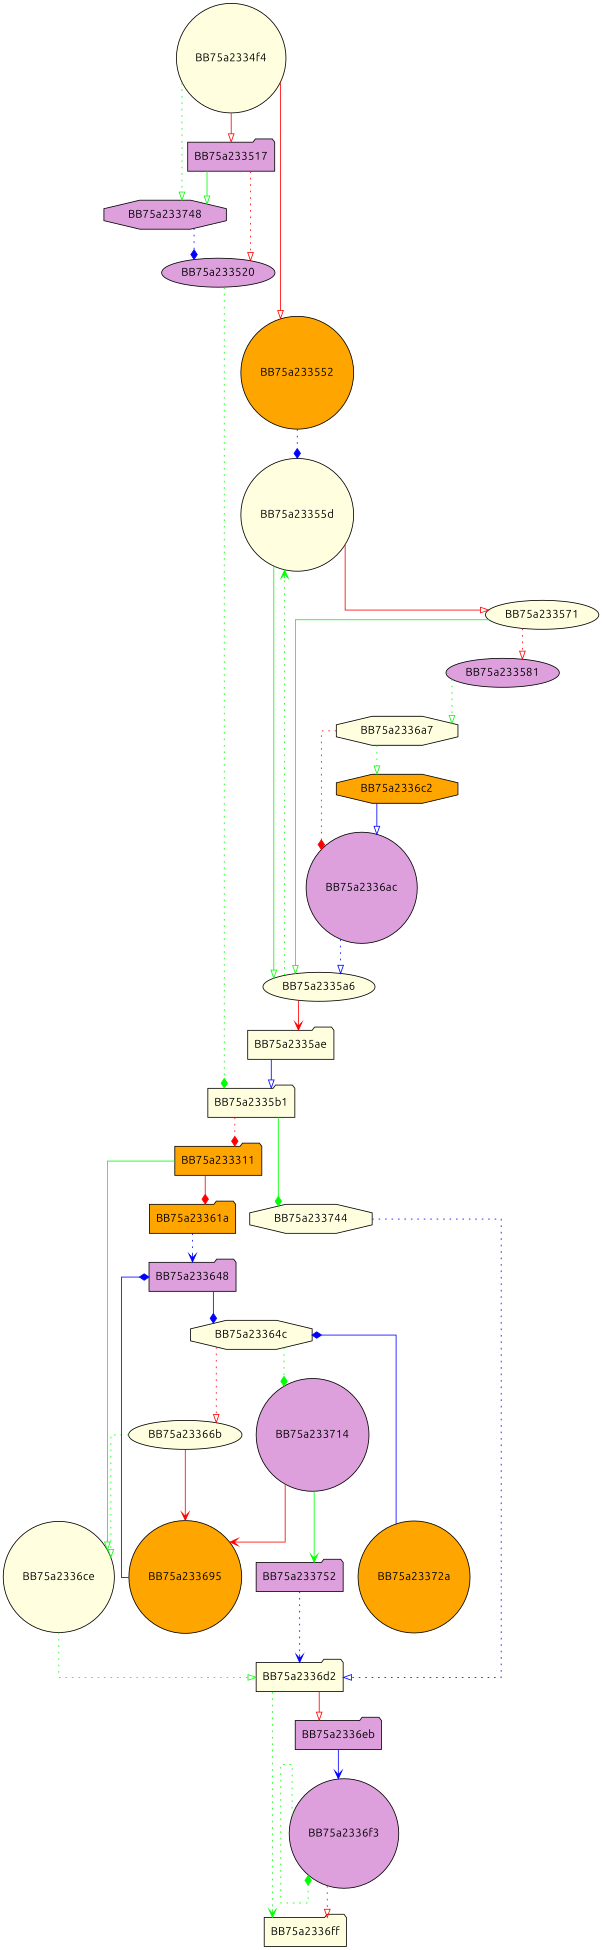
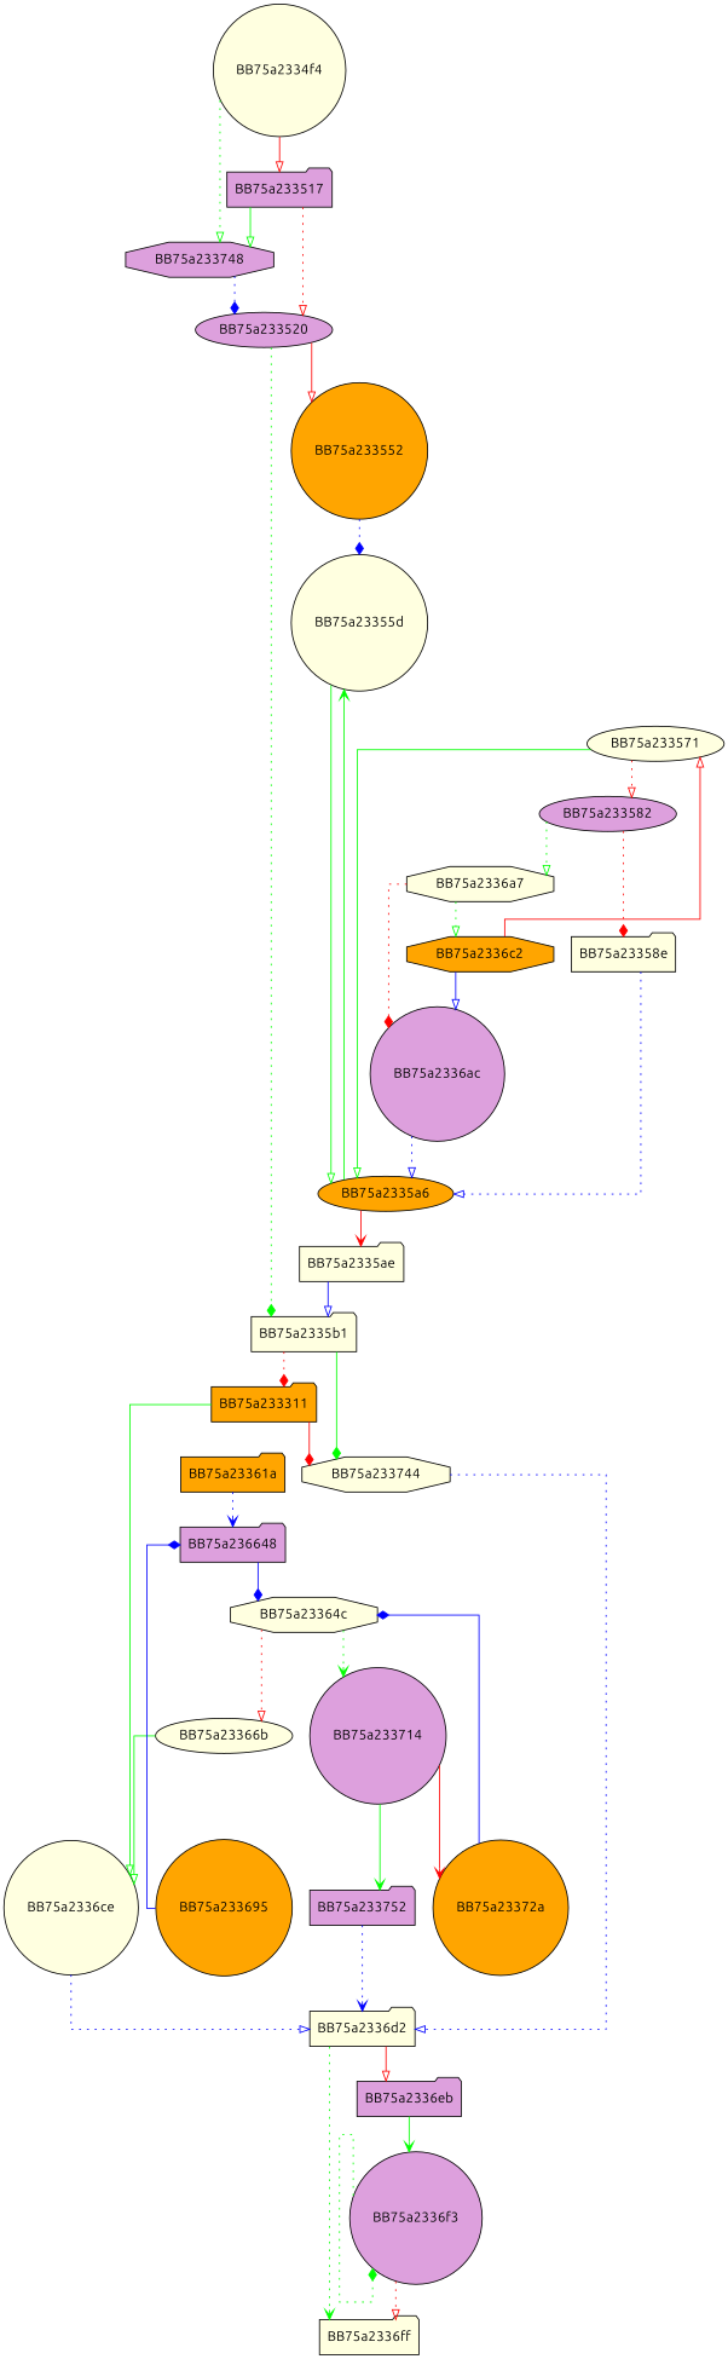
  digraph {
    fontname=Ubuntu
    splines=ortho
    node [fillcolor=lightyellow fontname=Ubuntu shape=folder style=filled]
    edge [arrowhead=onormal color=green fontname=Ubuntu style=dotted]
    BB75a2334f4 [shape=circle]
    BB75a233748 [fillcolor=plum shape=octagon]
    BB75a233517 [fillcolor=plum]
    BB75a233520 [fillcolor=plum shape=ellipse]
    BB75a2335b1
    BB75a233552 [fillcolor=orange shape=circle]
    BB75a233744 [shape=octagon]
    n8 [fillcolor=orange label=BB75a233311]
    BB75a23355d [shape=circle]
    BB75a2336d2
    BB75a2336ce [shape=circle]
    BB75a23361a [fillcolor=orange]
-   BB75a2335a6 [shape=ellipse]
+   BB75a2335a6 [fillcolor=orange shape=ellipse]
    BB75a233571 [shape=ellipse]
    BB75a2335ae
-   BB75a233582 [fillcolor=plum shape=ellipse label=BB75a233581]
+   BB75a233582 [fillcolor=plum shape=ellipse]
    BB75a2336a7 [shape=octagon]
+   BB75a23358e
    BB75a2336c2 [fillcolor=orange shape=octagon]
    BB75a2336ac [fillcolor=plum shape=circle]
    BB75a2336ff
    BB75a2336eb [fillcolor=plum]
-   BB75a233648 [fillcolor=plum]
+   BB75a233648 [fillcolor=plum label=BB75a236648]
    BB75a23364c [shape=octagon]
    BB75a233714 [fillcolor=plum shape=circle]
    BB75a23366b [shape=ellipse]
    BB75a233752 [fillcolor=plum]
    BB75a23372a [fillcolor=orange shape=circle]
    BB75a233695 [fillcolor=orange shape=circle]
    BB75a2336f3 [fillcolor=plum shape=circle]
    BB75a2334f4 -> BB75a233748
    BB75a2334f4 -> BB75a233517 [color=red style=solid]
    BB75a233748 -> BB75a233520 [arrowhead=diamond color=blue]
    BB75a233517 -> BB75a233748 [style=solid]
    BB75a233517 -> BB75a233520 [color=red]
    BB75a233520 -> BB75a2335b1 [arrowhead=diamond]
-   BB75a2334f4 -> BB75a233552 [color=red style=solid]
+   BB75a233520 -> BB75a233552 [color=red style=solid]
    BB75a2335b1 -> BB75a233744 [arrowhead=diamond style=solid]
    BB75a2335b1 -> n8 [arrowhead=diamond color=red]
    BB75a233552 -> BB75a23355d [arrowhead=diamond color=blue]
    BB75a233744 -> BB75a2336d2 [color=blue]
    n8 -> BB75a2336ce [style=solid]
-   n8 -> BB75a23361a [arrowhead=diamond color=red style=solid]
+   n8 -> BB75a233744 [arrowhead=diamond color=red style=solid]
    BB75a23355d -> BB75a2335a6 [style=solid]
-   BB75a23355d -> BB75a233571 [color=red style=solid]
+   BB75a2336c2 -> BB75a233571 [color=red style=solid]
    BB75a2336d2 -> BB75a2336ff [arrowhead=vee]
    BB75a2336d2 -> BB75a2336eb [color=red style=solid]
-   BB75a2336ce -> BB75a2336d2
+   BB75a2336ce -> BB75a2336d2 [color=blue]
    BB75a23361a -> BB75a233648 [arrowhead=vee color=blue]
-   BB75a2335a6 -> BB75a23355d [arrowhead=vee]
+   BB75a2335a6 -> BB75a23355d [arrowhead=vee style=solid]
    BB75a2335a6 -> BB75a2335ae [arrowhead=vee color=red style=solid]
    BB75a233571 -> BB75a2335a6 [style=solid]
    BB75a233571 -> BB75a233582 [color=red]
    BB75a2335ae -> BB75a2335b1 [color=blue style=solid]
    BB75a233582 -> BB75a2336a7
+   BB75a233582 -> BB75a23358e [arrowhead=diamond color=red]
    BB75a2336a7 -> BB75a2336c2
    BB75a2336a7 -> BB75a2336ac [arrowhead=diamond color=red]
+   BB75a23358e -> BB75a2335a6 [color=blue]
    BB75a2336c2 -> BB75a2336ac [color=blue style=solid]
    BB75a2336ac -> BB75a2335a6 [color=blue]
-   BB75a2336eb -> BB75a2336f3 [arrowhead=vee color=blue style=solid]
+   BB75a2336eb -> BB75a2336f3 [arrowhead=vee style=solid]
    BB75a233648 -> BB75a23364c [arrowhead=diamond color=blue style=solid]
-   BB75a23364c -> BB75a233714 [arrowhead=diamond]
+   BB75a23364c -> BB75a233714 [arrowhead=vee]
    BB75a23364c -> BB75a23366b [color=red]
    BB75a233714 -> BB75a233752 [arrowhead=vee style=solid]
-   BB75a233714 -> BB75a233695 [arrowhead=vee color=red style=solid]
-   BB75a23366b -> BB75a2336ce
-   BB75a23366b -> BB75a233695 [arrowhead=vee color=red style=solid]
+   BB75a233714 -> BB75a23372a [arrowhead=vee color=red style=solid]
+   BB75a23366b -> BB75a2336ce [style=solid]
    BB75a233752 -> BB75a2336d2 [arrowhead=vee color=blue]
    BB75a23372a -> BB75a23364c [arrowhead=diamond color=blue style=solid]
    BB75a233695 -> BB75a233648 [arrowhead=diamond color=blue style=solid]
    BB75a2336f3 -> BB75a2336ff [color=red]
    BB75a2336f3 -> BB75a2336f3 [arrowhead=diamond]
  }
